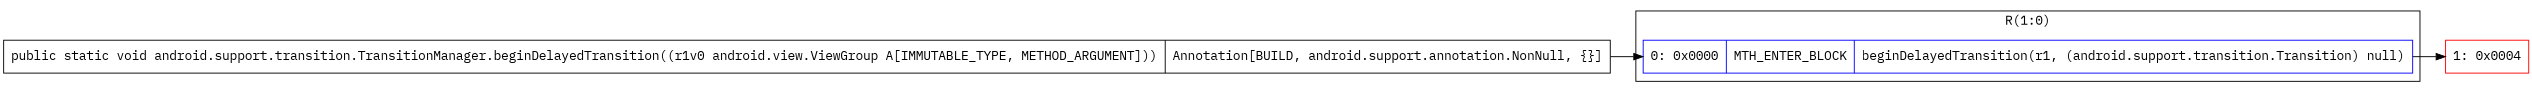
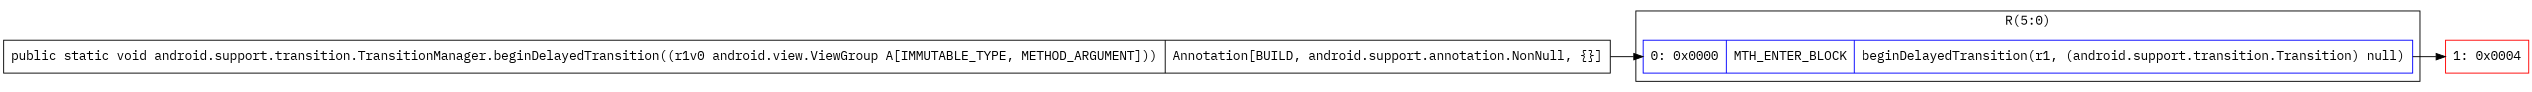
  digraph {
    rankdir=LR
    fontname="IBM Plex Mono"
    node [shape=record fontname="IBM Plex Mono"]
    edge [fontname="IBM Plex Mono"]
    n1 [color=blue label="{0\:\ 0x0000|MTH_ENTER_BLOCK\l|beginDelayedTransition(r1, (android.support.transition.Transition) null)\l}"]
    n2 [color=red label="{1\:\ 0x0004}"]
    n3 [label="{public static void android.support.transition.TransitionManager.beginDelayedTransition((r1v0 android.view.ViewGroup A[IMMUTABLE_TYPE, METHOD_ARGUMENT]))  | Annotation[BUILD, android.support.annotation.NonNull, \{\}]\l}"]
    subgraph cluster_1 {
-     label="R(1:0)"
+     label="R(5:0)"
      n1
    }
    n1 -> n2
    n3 -> n1
  }
